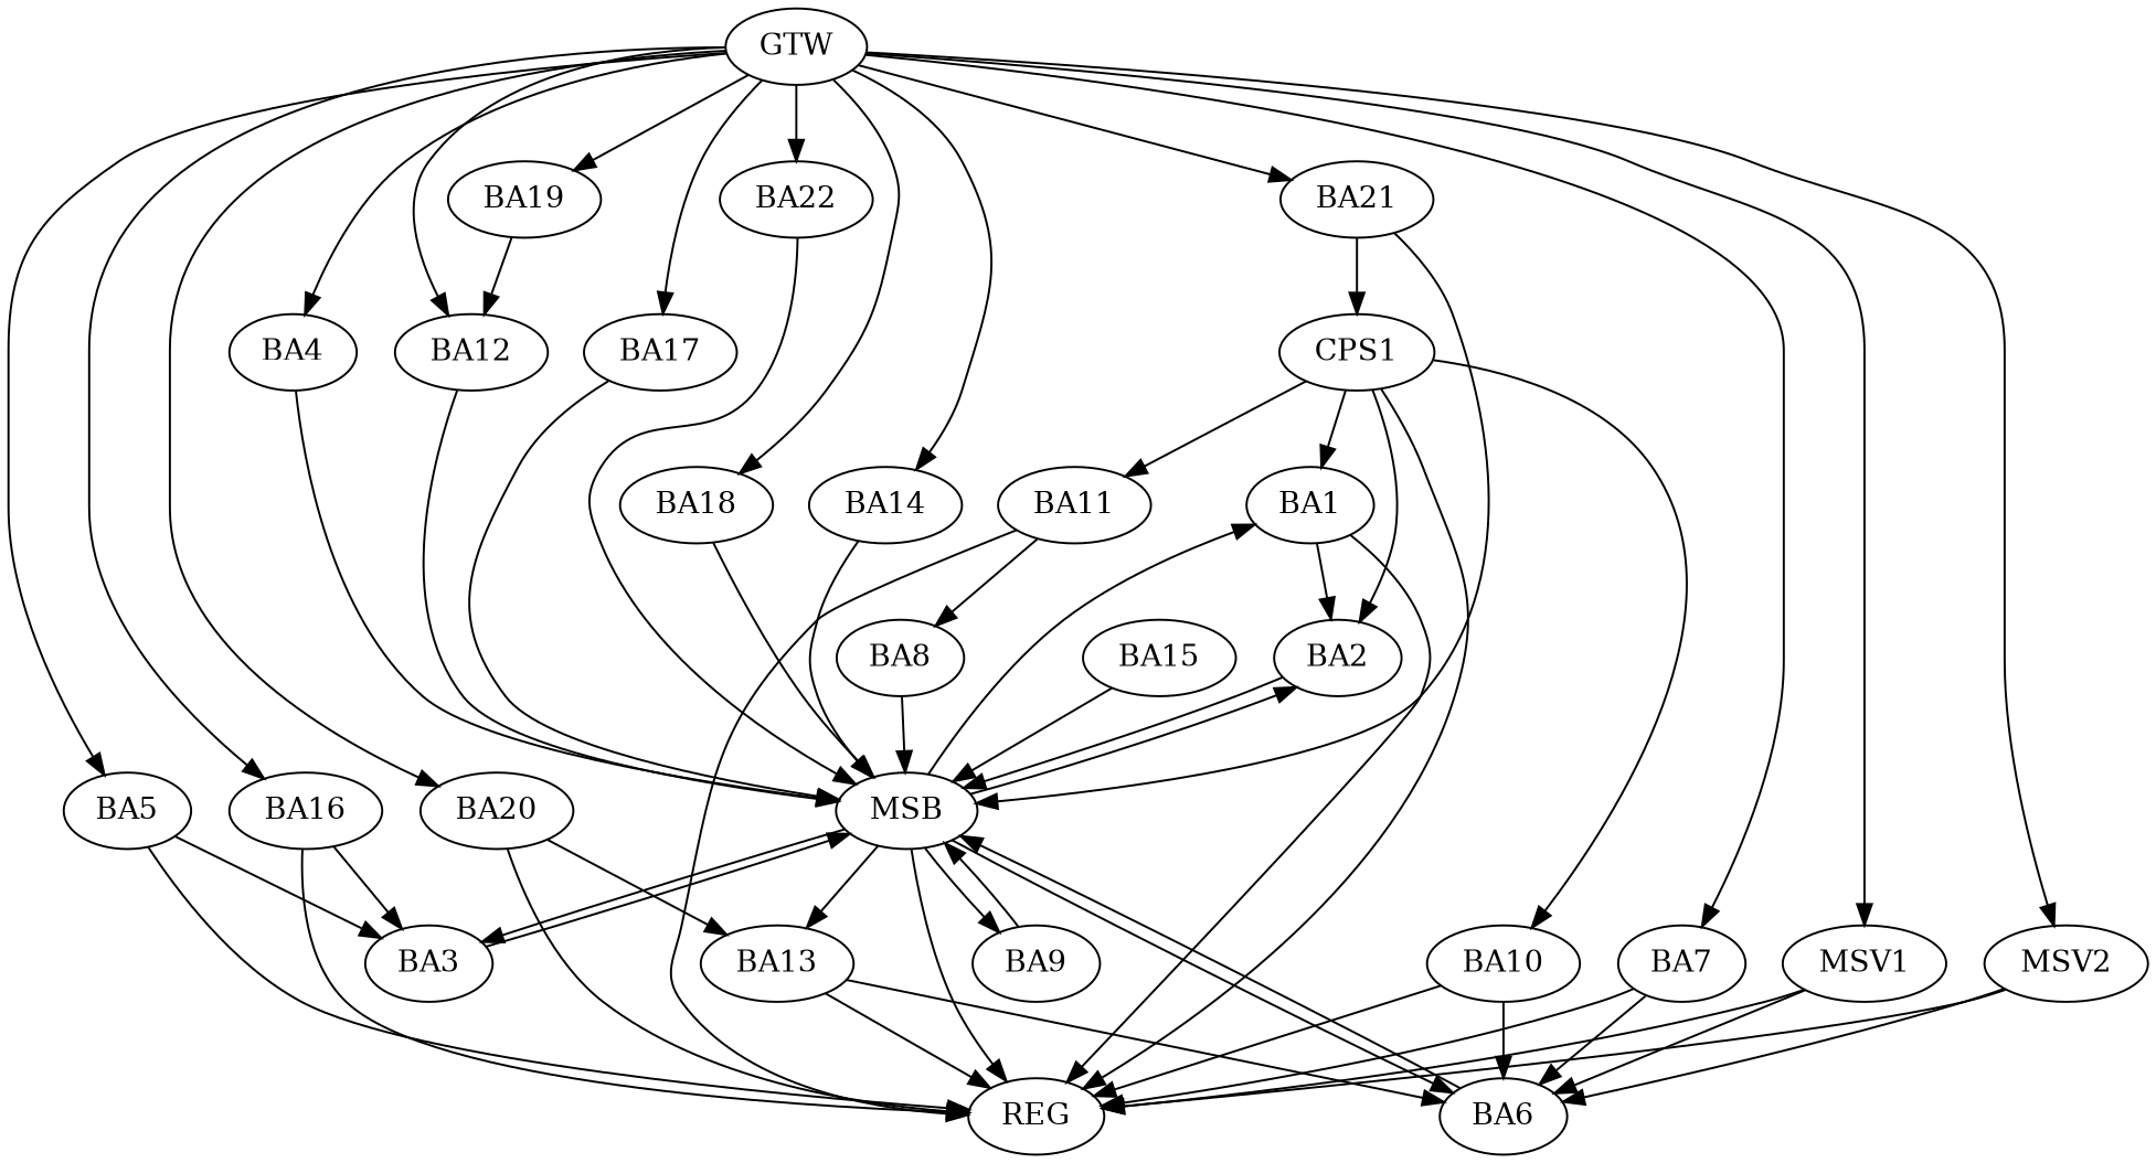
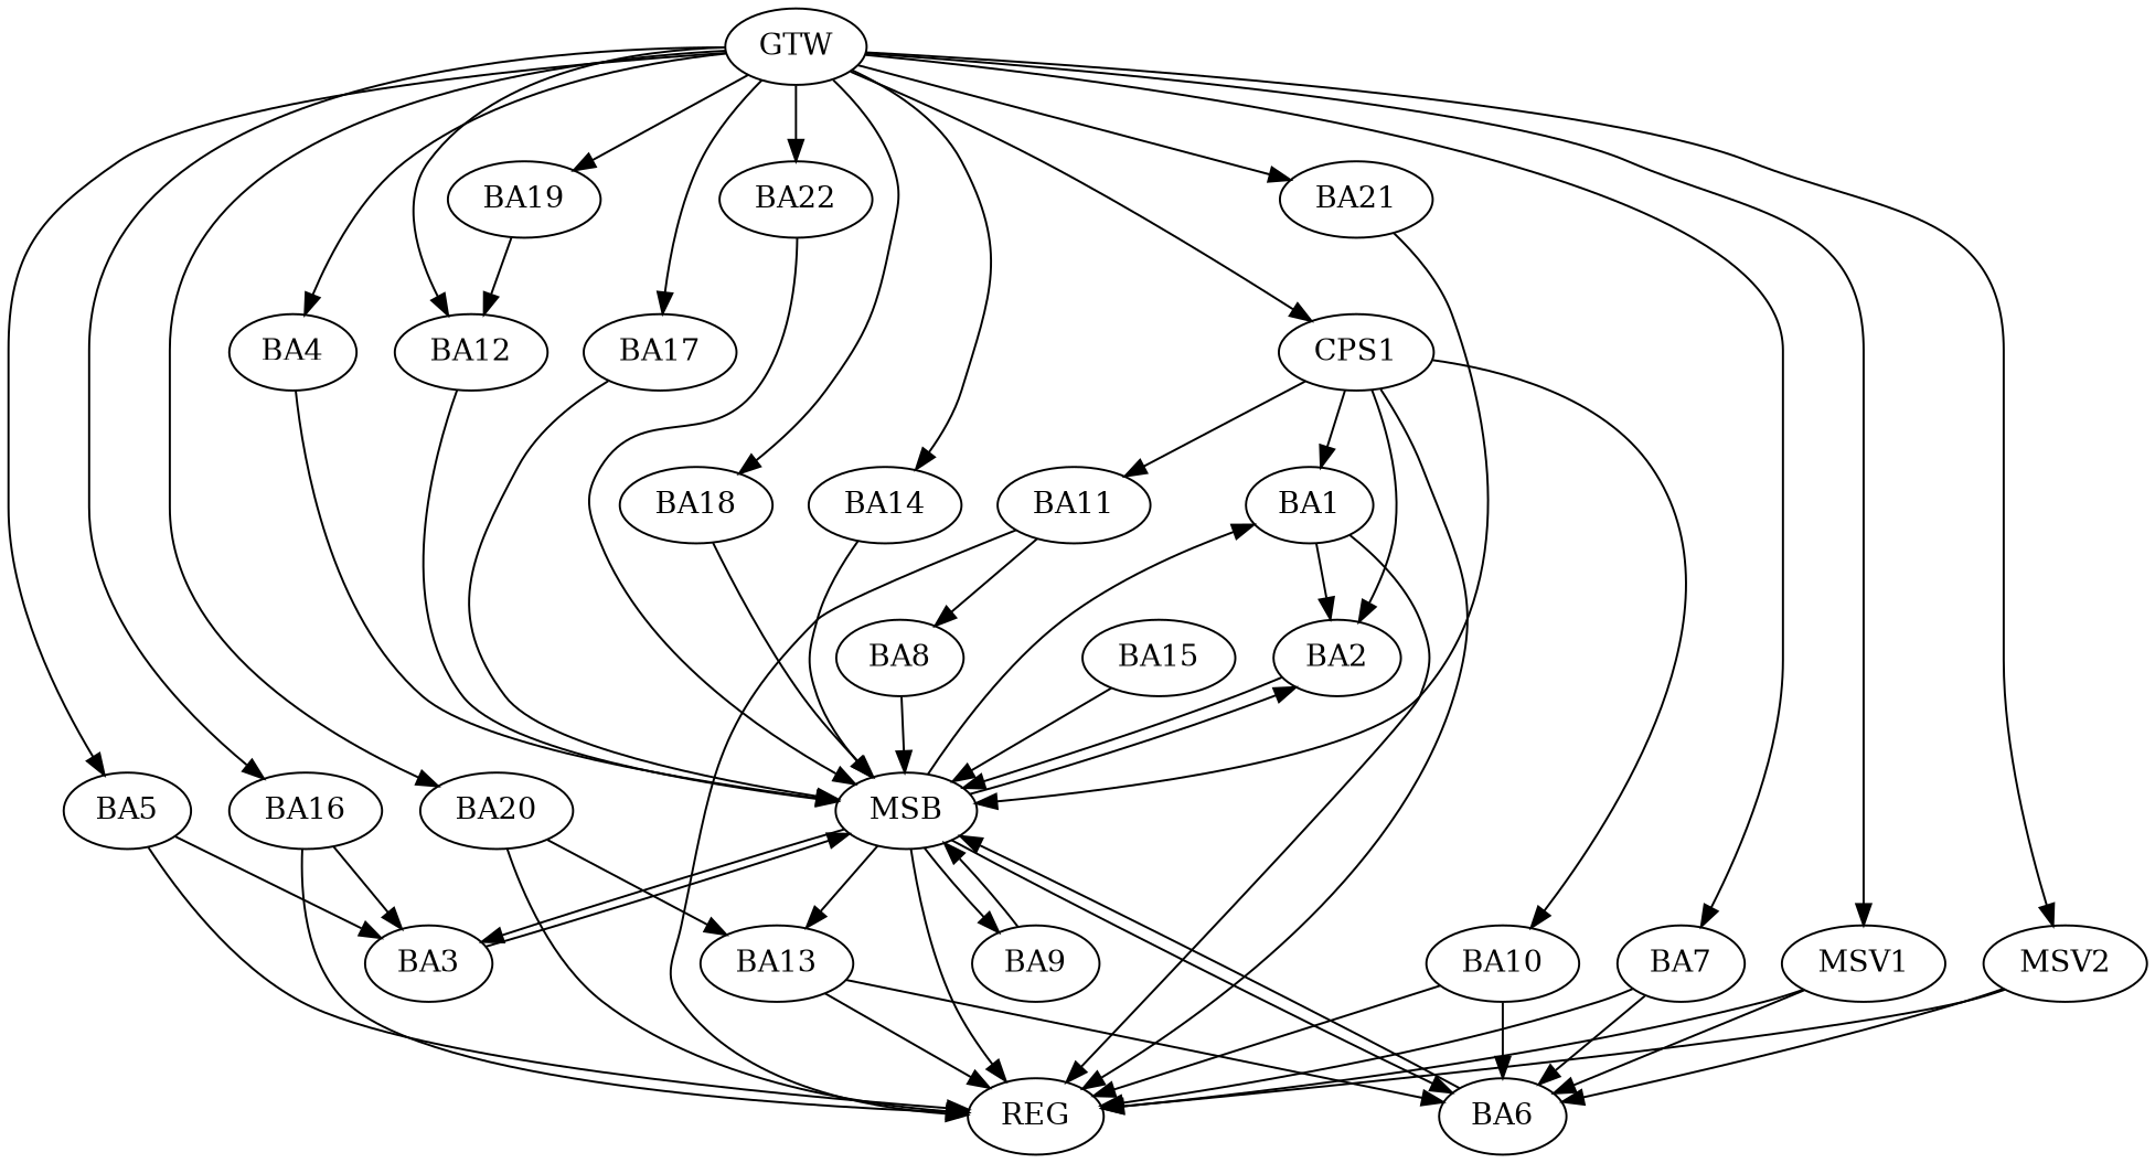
  strict digraph {
    n1 [label=BA1]
    n2 [label=BA2]
    n3 [label=REG]
    n4 [label=MSB]
    n5 [label=BA3]
    n6 [label=BA6]
    n7 [label=BA9]
    n8 [label=BA13]
    n9 [label=BA4]
    n10 [label=BA5]
    n11 [label=BA7]
    n12 [label=BA8]
    n13 [label=BA10]
    n14 [label=BA11]
    n15 [label=BA12]
    n16 [label=BA14]
    n17 [label=BA15]
    n18 [label=BA16]
    n19 [label=BA17]
    n20 [label=BA18]
    n21 [label=BA19]
    n22 [label=BA20]
    n23 [label=BA21]
    n24 [label=BA22]
    n25 [label=CPS1]
    n26 [label=GTW]
    n27 [label=MSV1]
    n28 [label=MSV2]
    n1 -> n2
    n1 -> n3
    n2 -> n4
    n4 -> n1
    n4 -> n2
    n4 -> n3
    n4 -> n5
    n4 -> n6
    n4 -> n7
    n4 -> n8
    n5 -> n4
    n6 -> n4
    n7 -> n4
    n8 -> n3
    n8 -> n6
    n9 -> n4
    n10 -> n3
    n10 -> n5
    n11 -> n3
    n11 -> n6
    n12 -> n4
    n13 -> n3
    n13 -> n6
    n14 -> n3
    n14 -> n12
    n15 -> n4
    n16 -> n4
    n17 -> n4
    n18 -> n3
    n18 -> n5
    n19 -> n4
    n20 -> n4
    n21 -> n15
    n22 -> n3
    n22 -> n8
    n23 -> n4
    n24 -> n4
    n25 -> n1
    n25 -> n2
    n25 -> n3
    n25 -> n13
    n25 -> n14
    n26 -> n9
    n26 -> n10
    n26 -> n11
    n26 -> n15
    n26 -> n16
    n26 -> n18
    n26 -> n19
    n26 -> n20
    n26 -> n21
    n26 -> n22
    n26 -> n23
    n26 -> n24
-   n23 -> n25
+   n26 -> n25
    n26 -> n27
    n26 -> n28
    n27 -> n3
    n27 -> n6
    n28 -> n3
    n28 -> n6
  }
